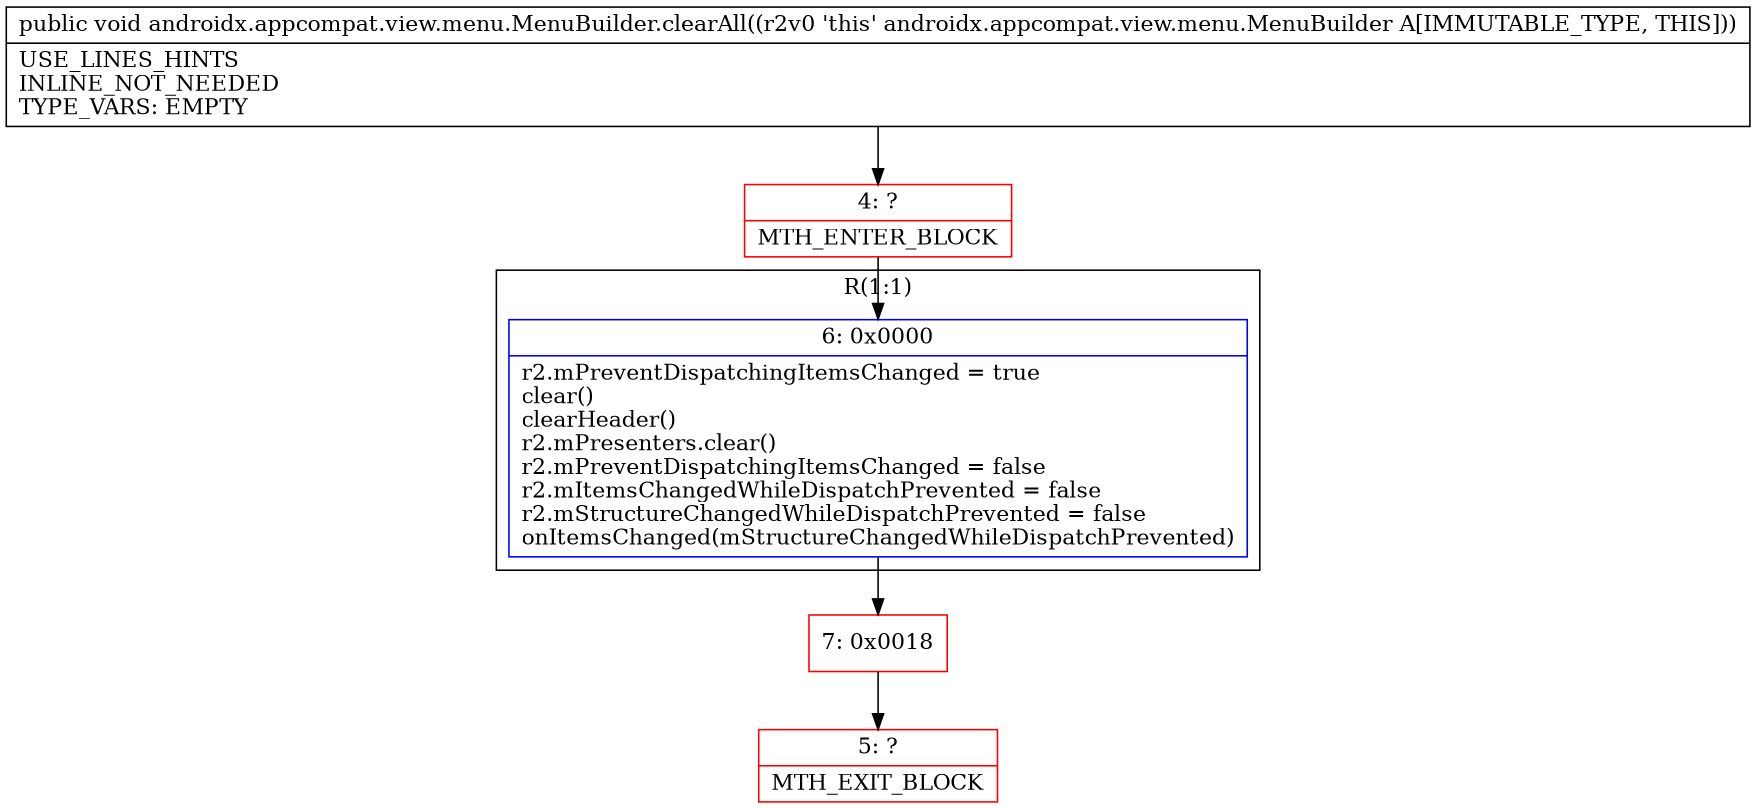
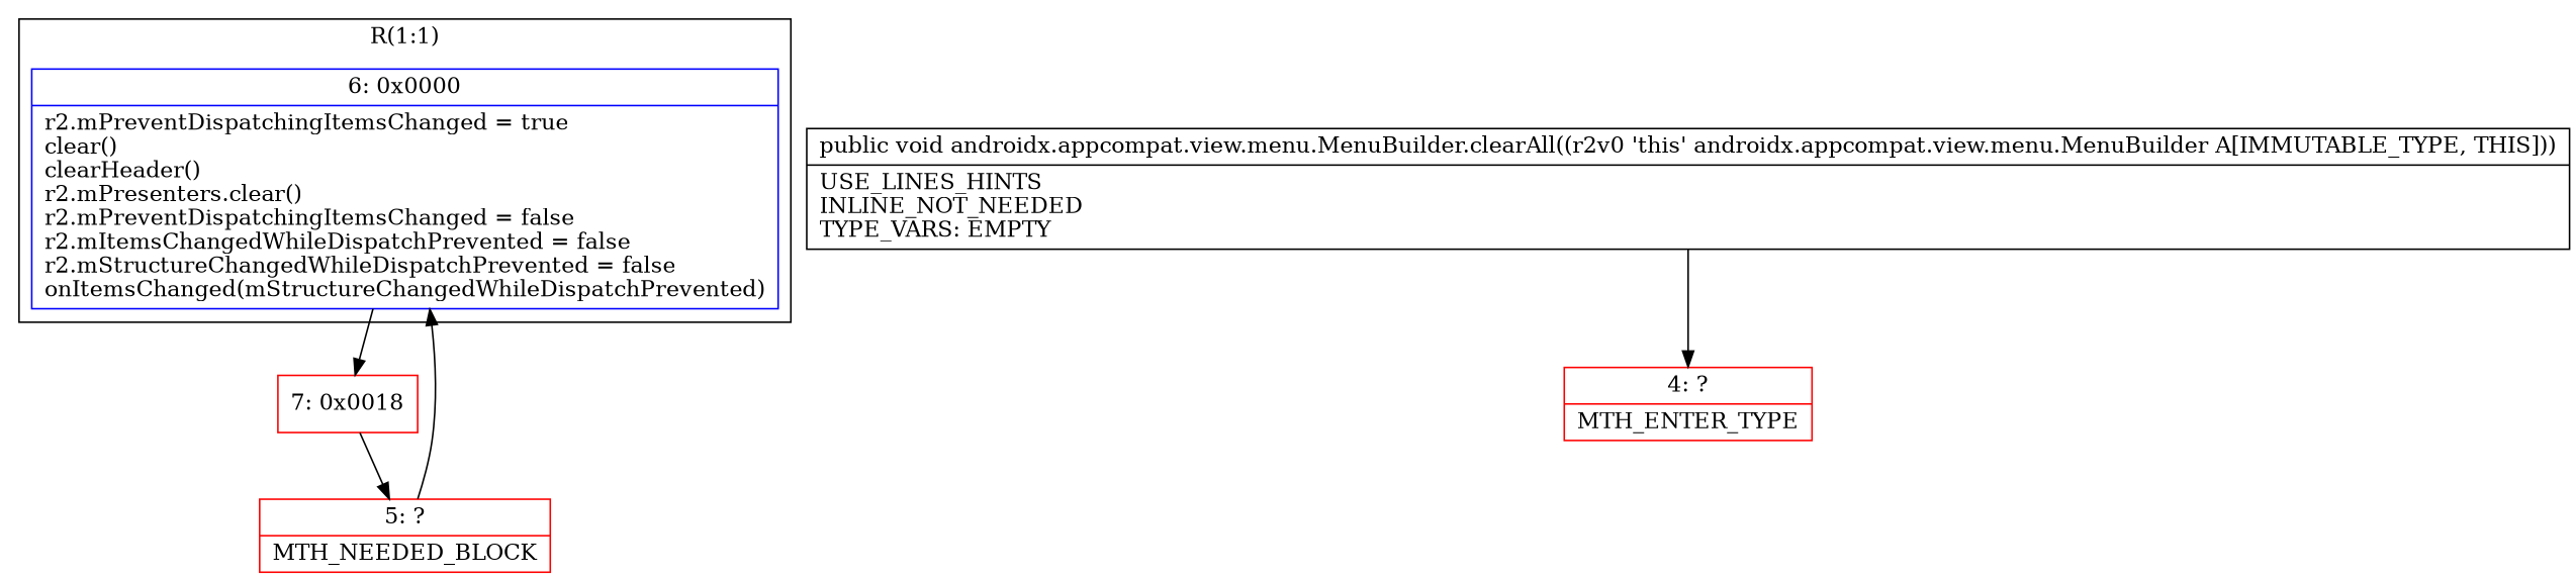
  digraph {
    node [color=red shape=record]
    n1 [color=blue label="{6\:\ 0x0000|r2.mPreventDispatchingItemsChanged = true\lclear()\lclearHeader()\lr2.mPresenters.clear()\lr2.mPreventDispatchingItemsChanged = false\lr2.mItemsChangedWhileDispatchPrevented = false\lr2.mStructureChangedWhileDispatchPrevented = false\lonItemsChanged(mStructureChangedWhileDispatchPrevented)\l}"]
    n2 [label="{7\:\ 0x0018}"]
-   n3 [label="{5\:\ ?|MTH_EXIT_BLOCK\l}"]
-   n4 [label="{4\:\ ?|MTH_ENTER_BLOCK\l}"]
+   n3 [label="{5\:\ ?|MTH_NEEDED_BLOCK\l}"]
+   n4 [label="{4\:\ ?|MTH_ENTER_TYPE\l}"]
    n5 [label="{public void androidx.appcompat.view.menu.MenuBuilder.clearAll((r2v0 'this' androidx.appcompat.view.menu.MenuBuilder A[IMMUTABLE_TYPE, THIS]))  | USE_LINES_HINTS\lINLINE_NOT_NEEDED\lTYPE_VARS: EMPTY\l}" color=""]
    subgraph cluster_1 {
      label="R(1:1)"
      n1
    }
    n1 -> n2
    n2 -> n3
-   n4 -> n1
+   n3 -> n1
    n5 -> n4
  }
